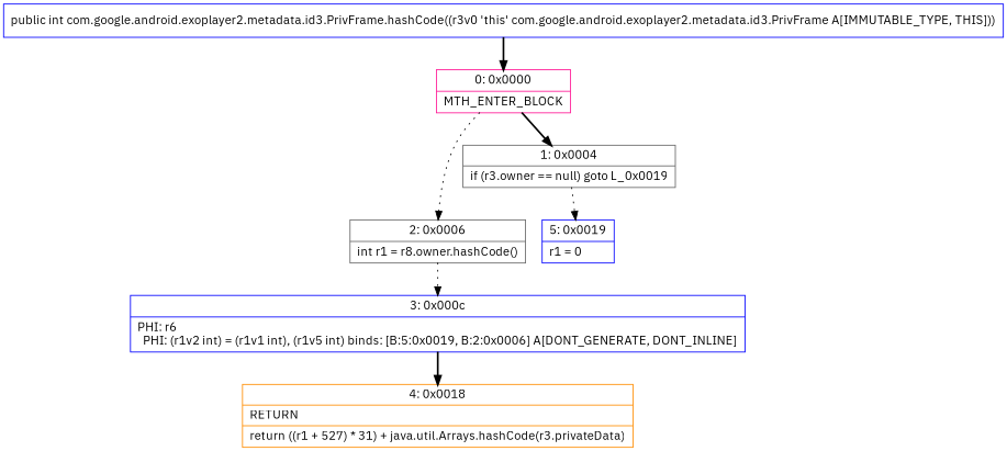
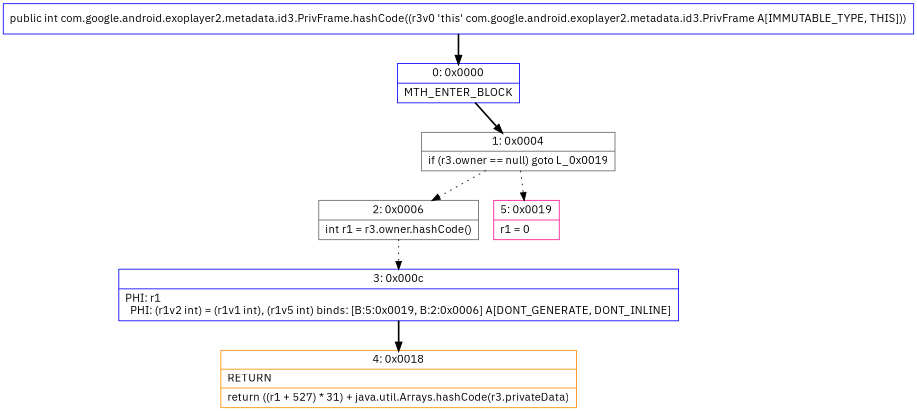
  digraph {
    fontname="IBM Plex Sans"
    node [color=deeppink fontname="IBM Plex Sans" shape=record]
    edge [fontname="IBM Plex Sans" style=bold]
-   n1 [label="{0\:\ 0x0000|MTH_ENTER_BLOCK\l}"]
+   n1 [color=blue label="{0\:\ 0x0000|MTH_ENTER_BLOCK\l}"]
    n2 [color=gray40 label="{1\:\ 0x0004|if (r3.owner == null) goto L_0x0019\l}"]
-   n3 [color=gray40 label="{2\:\ 0x0006|int r1 = r8.owner.hashCode()\l}"]
-   n4 [color=blue label="{5\:\ 0x0019|r1 = 0\l}"]
-   n5 [color=blue label="{3\:\ 0x000c|PHI: r6 \l  PHI: (r1v2 int) = (r1v1 int), (r1v5 int) binds: [B:5:0x0019, B:2:0x0006] A[DONT_GENERATE, DONT_INLINE]\l}"]
+   n3 [color=gray40 label="{2\:\ 0x0006|int r1 = r3.owner.hashCode()\l}"]
+   n4 [label="{5\:\ 0x0019|r1 = 0\l}"]
+   n5 [color=blue label="{3\:\ 0x000c|PHI: r1 \l  PHI: (r1v2 int) = (r1v1 int), (r1v5 int) binds: [B:5:0x0019, B:2:0x0006] A[DONT_GENERATE, DONT_INLINE]\l}"]
    n6 [color=darkorange label="{4\:\ 0x0018|RETURN\l|return ((r1 + 527) * 31) + java.util.Arrays.hashCode(r3.privateData)\l}"]
    n7 [color=blue label="{public int com.google.android.exoplayer2.metadata.id3.PrivFrame.hashCode((r3v0 'this' com.google.android.exoplayer2.metadata.id3.PrivFrame A[IMMUTABLE_TYPE, THIS])) }"]
    n1 -> n2
-   n1 -> n3 [style=dotted]
+   n2 -> n3 [style=dotted]
    n2 -> n4 [style=dotted]
    n3 -> n5 [style=dotted]
    n5 -> n6
    n7 -> n1
  }
